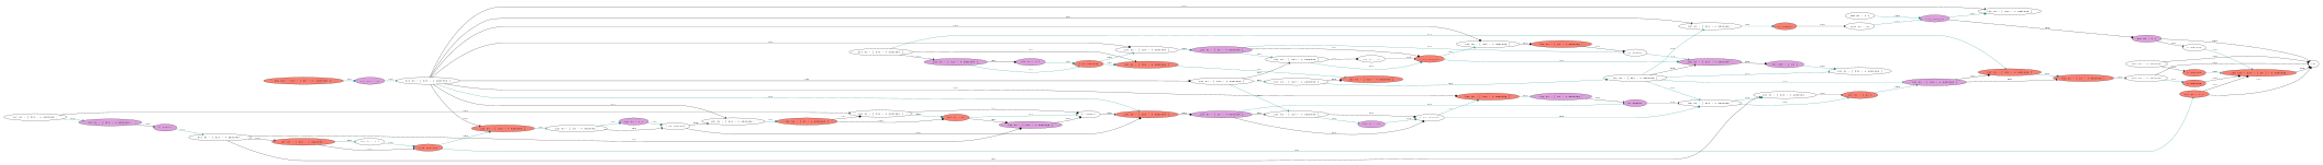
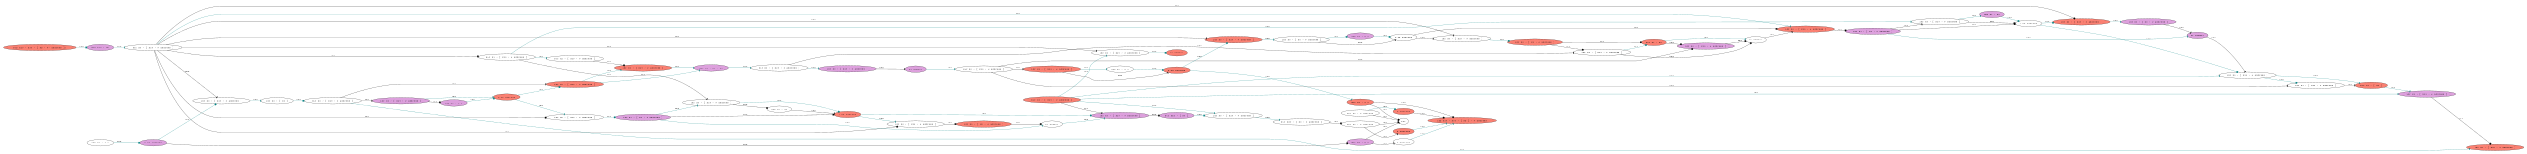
  digraph {
    fontname="Courier Prime"
    rankdir=LR
    node [fillcolor=white fontname="Courier Prime" style=filled]
    edge [arrowhead=tee color=teal fontname="Courier Prime"]
    n1 [fillcolor=salmon label="stp x29 , x30 , [ sp , #- address ]!"]
    n2 [fillcolor=plum label="mov x29 , sp"]
    n3 [label="str x0 , [ x29 , # address ]"]
    n4 [label="str x1 , [ x29 , # address ]"]
    n5 [label="ldr x0 , [ x29 , # address ]"]
    n6 [label="ldr x0 , [ x29 , # address ]"]
    n7 [label="ldr x0 , [ x29 , # address ]"]
    n8 [fillcolor=salmon label="ldr x0 , [ x29 , # address ]"]
    n9 [label="ldr x0 , [ x29 , # address ]"]
    n10 [fillcolor=salmon label="ldr x0 , [ x29 , # address ]"]
    n11 [label="ldr x0 , [ x29 , # address ]"]
    n12 [fillcolor=salmon label="ldr x0 , [ x29 , # address ]"]
    n13 [label="str x2 , [ x29 , # address ]"]
    n14 [label="ldr x0 , [ x29 , # address ]"]
    n15 [label="ldr x0 , [ x29 , # address ]"]
    n16 [fillcolor=salmon label="bl symbol"]
+   n17 [label="ldr x0 , [ x0 ]"]
    n18 [fillcolor=plum label="ldr x1 , [ x0 , # address ]"]
    n19 [label="ldr x0 , [ x0 , # address ]"]
    n20 [fillcolor=salmon label="ldr x0 , [ x0 , # address ]"]
    n21 [fillcolor=plum label="ldr x1 , [ x0 , # address ]"]
    n22 [fillcolor=salmon label="ldr x0 , [ x0 , # address ]"]
    n23 [fillcolor=plum label="ldr x0 , [ x0 , # address ]"]
-   n24 [label="str x3 , [ x29 , # address ]"]
+   n24 [fillcolor=salmon label="str x3 , [ x29 , # address ]"]
    n25 [fillcolor=salmon label="ldr x0 , [ x29 , # address ]"]
    n26 [fillcolor=salmon label="b.eq address"]
    n27 [label="cmp x1 , x0"]
    n28 [label="b.eq address"]
    n29 [fillcolor=plum label="cmp x1 , x0"]
    n30 [fillcolor=plum label="ldr x0 , [ x29 , # address ]"]
    n31 [label="ldr x0 , [ x29 , # address ]"]
    n32 [label="ldr x0 , [ x29 , # address ]"]
    n33 [fillcolor=plum label="ldr x0 , [ x29 , # address ]"]
+   n34 [fillcolor=plum label="mul x0 , x1 , x0"]
    n35 [fillcolor=plum label="str xzr , [ x0 ]"]
+   n36 [label="str xzr , [ x0 , # address ]"]
    n37 [label="ldr x1 , [ x29 , # address ]"]
    n38 [fillcolor=salmon label="str x1 , [ x0 ]"]
    n39 [fillcolor=salmon label="ldr x1 , [ x29 , # address ]"]
-   n40 [fillcolor=salmon label="str x1 , [ x0 , # address ]"]
-   n41 [label="uxtb w0 , w0"]
    n42 [fillcolor=plum label="b.eq address"]
    n43 [label="cmp w0 , # 0"]
    n44 [fillcolor=plum label="mov w0 , # 0"]
    n45 [label="b address"]
    n46 [label=ret]
    n47 [label="str x0 , [ x29 , # address ]"]
    n48 [fillcolor=salmon label="ldp x29 , x30 , [ sp ] , # address"]
    n49 [fillcolor=plum label="ldr x0 , [ x29 , # address ]"]
    n50 [fillcolor=salmon label="ldr x1 , [ x29 , # address ]"]
    n51 [fillcolor=plum label="cmp x0 , # 0"]
    n52 [fillcolor=salmon label="b.ne address"]
    n53 [label="str x0 , [ x29 , # address ]"]
    n54 [label="bl symbol"]
    n55 [fillcolor=plum label="ldr x0 , [ x29 , # address ]"]
    n56 [label="ldr x2 , [ x29 , # address ]"]
    n57 [fillcolor=plum label="bl symbol"]
    n58 [fillcolor=salmon label="mov x1 , x0"]
    n59 [label="bl symbol"]
    n60 [label="str x0 , [ x29 , # address ]"]
    n61 [fillcolor=salmon label="ldr x0 , [ x29 , # address ]"]
    n62 [fillcolor=plum label="ldr x0 , [ x29 , # address ]"]
    n63 [label="cmp x0 , # 0"]
    n64 [fillcolor=salmon label="b.eq address"]
    n65 [fillcolor=salmon label="mov w0 , # 0"]
    n66 [fillcolor=plum label="cmp x0 , # 0"]
    n67 [label="b.eq address"]
    n68 [fillcolor=plum label="bl symbol"]
    n69 [label="mov w0 , # address"]
    n70 [fillcolor=salmon label="b address"]
    n71 [label="mov w0 , # address"]
    n72 [fillcolor=salmon label="b address"]
    n1 -> n2 [arrowhead=box label=CFG]
    n2 -> n3 [label=CFG]
    n3 -> n4 [arrowhead=box color=black label=CFG]
    n3 -> n5 [color=black label=DFG]
    n3 -> n6 [color=black label=DFG]
    n3 -> n7 [arrowhead=box color=black label=DFG]
    n3 -> n8 [color=black label=DFG]
    n3 -> n9 [arrowhead=box color=black label=DFG]
    n3 -> n10 [label=DFG]
    n3 -> n11 [color=black label=DFG]
    n3 -> n12 [arrowhead=box color=black label=DFG]
    n4 -> n13 [label=DFG]
    n4 -> n14 [color=black label=DFG]
    n4 -> n15 [label=DFG]
    n5 -> n16 [arrowhead=box label=DFG]
+   n6 -> n17 [label=DFG]
    n7 -> n18 [arrowhead=box label=DFG]
    n8 -> n19 [label=DFG]
    n9 -> n20 [arrowhead=box color=black label=DFG]
    n10 -> n21 [arrowhead=box color=black label=DFG]
    n11 -> n22 [arrowhead=box label=DFG]
    n12 -> n23 [label=DFG]
-   n13 -> n24 [arrowhead=box label=CFG]
    n13 -> n25 [arrowhead=box color=black label=DFG]
    n14 -> n26 [arrowhead=box label=DFG]
    n14 -> n27 [arrowhead=box color=black label=CFG]
    n15 -> n28 [arrowhead=box color=black label=DFG]
    n15 -> n29 [label=CFG]
-   n16 -> n41 [color=black label=DFG]
+   n17 -> n47 [arrowhead=box label=DFG]
    n18 -> n14 [label=CFG]
    n18 -> n26 [arrowhead=box color=black label=DFG]
    n18 -> n54 [label=DFG]
    n19 -> n66 [arrowhead=box label=CFG]
    n19 -> n67 [color=black label=DFG]
    n20 -> n54 [arrowhead=box color=black label=DFG]
    n21 -> n15 [color=black label=CFG]
    n21 -> n28 [arrowhead=box color=black label=DFG]
    n21 -> n68 [label=DFG]
    n22 -> n56 [arrowhead=box color=black label=CFG]
    n22 -> n58 [arrowhead=box color=black label=DFG]
    n23 -> n68 [color=black label=DFG]
    n24 -> n5 [label=CFG]
    n24 -> n30 [color=black label=DFG]
    n24 -> n31 [label=DFG]
    n24 -> n32 [label=DFG]
    n24 -> n33 [label=DFG]
+   n25 -> n34 [label=DFG]
    n26 -> n9 [label=CFG]
    n26 -> n30 [arrowhead=box label=CFG]
    n27 -> n26 [color=black label=CFG]
    n28 -> n12 [arrowhead=box label=CFG]
    n28 -> n32 [arrowhead=box label=CFG]
    n29 -> n28 [arrowhead=box label=CFG]
    n30 -> n35 [arrowhead=box color=black label=DFG]
+   n31 -> n36 [label=DFG]
    n32 -> n37 [arrowhead=box label=CFG]
    n32 -> n38 [label=DFG]
    n33 -> n39 [arrowhead=box color=black label=CFG]
-   n33 -> n40 [color=black label=DFG]
+   n34 -> n53 [label=DFG]
    n35 -> n31 [arrowhead=box label=CFG]
+   n36 -> n69 [arrowhead=box color=black label=CFG]
    n37 -> n38 [color=black label=DFG]
    n38 -> n33 [label=CFG]
-   n39 -> n40 [arrowhead=box label=DFG]
-   n40 -> n71 [color=black label=CFG]
-   n41 -> n42 [label=DFG]
    n42 -> n6 [arrowhead=box label=CFG]
    n42 -> n44 [arrowhead=box color=black label=CFG]
    n43 -> n42 [arrowhead=box label=CFG]
    n44 -> n45 [color=black label=CFG]
    n44 -> n46 [color=black label=DFG]
    n45 -> n48 [label=CFG]
    n47 -> n39 [label=DFG]
    n47 -> n49 [color=black label=DFG]
    n47 -> n50 [color=black label=DFG]
-   n48 -> n46 [arrowhead=box color=black label=CFG]
    n49 -> n51 [arrowhead=box color=black label=CFG]
    n49 -> n52 [label=DFG]
    n50 -> n25 [label=CFG]
+   n50 -> n34 [label=DFG]
    n51 -> n52 [arrowhead=box label=CFG]
    n52 -> n7 [label=CFG]
    n52 -> n50 [arrowhead=box label=CFG]
    n53 -> n55 [label=DFG]
    n53 -> n56 [color=black label=DFG]
    n54 -> n30 [label=CFG]
    n55 -> n57 [color=black label=DFG]
    n56 -> n58 [arrowhead=box label=DFG]
    n56 -> n59 [arrowhead=box color=black label=DFG]
    n57 -> n60 [label=DFG]
    n58 -> n59 [label=DFG]
    n58 -> n62 [arrowhead=box color=black label=CFG]
    n59 -> n10 [color=black label=CFG]
    n60 -> n37 [color=black label=DFG]
    n60 -> n61 [color=black label=DFG]
    n60 -> n62 [arrowhead=box color=black label=DFG]
    n61 -> n63 [label=CFG]
    n61 -> n64 [color=black label=DFG]
    n62 -> n59 [arrowhead=box color=black label=DFG]
    n63 -> n64 [arrowhead=box label=CFG]
    n64 -> n8 [arrowhead=box label=CFG]
    n64 -> n65 [label=CFG]
    n65 -> n46 [arrowhead=box color=black label=DFG]
    n65 -> n48 [arrowhead=box color=black label=CFG]
    n66 -> n67 [arrowhead=box label=CFG]
    n67 -> n10 [arrowhead=box color=black label=CFG]
    n67 -> n11 [color=black label=CFG]
    n68 -> n32 [color=black label=CFG]
    n69 -> n46 [arrowhead=box color=black label=DFG]
    n69 -> n70 [color=black label=CFG]
    n70 -> n48 [label=CFG]
    n71 -> n46 [color=black label=DFG]
    n71 -> n72 [arrowhead=box label=CFG]
    n72 -> n48 [arrowhead=box color=black label=CFG]
  }
